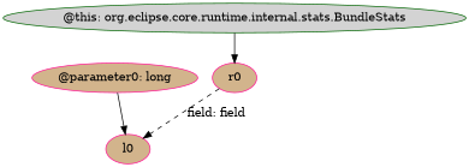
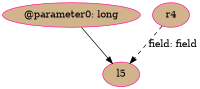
  digraph {
    node [color=deeppink fillcolor=tan style=filled]
    edge [style=solid]
    n1 [label="@parameter0: long"]
-   n2 [label=l0]
-   n3 [color=darkgreen fillcolor=lightgrey label="@this: org.eclipse.core.runtime.internal.stats.BundleStats"]
-   n4 [label=r0]
+   n2 [label=l5]
+   n4 [label=r4]
    n1 -> n2
-   n3 -> n4
    n4 -> n2 [label="field: field" style=dashed]
  }
